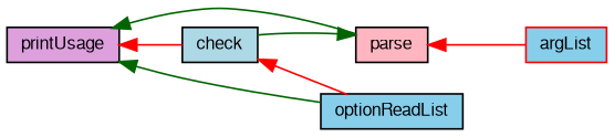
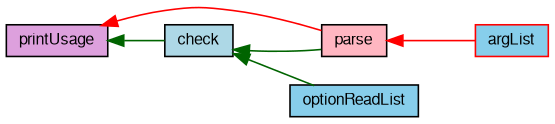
  digraph {
    rankdir=LR
    node [color=black fillcolor=skyblue fontname=FreeSans fontsize=10 shape=record style=filled]
    edge [color=darkgreen dir=back fontname=FreeSans fontsize=10 labelfontname=FreeSans labelfontsize=10 style=solid]
    n1 [fillcolor=plum fontcolor=black height=0.2 label=printUsage width=0.4]
    n2 [fillcolor=lightblue height=0.2 label=check width=0.4]
    n3 [fillcolor=lightpink height=0.2 label=parse width=0.4]
    n4 [height=0.2 label=optionReadList width=0.4]
    n5 [color=red height=0.2 label=argList width=0.4]
-   n1 -> n2 [color=red]
-   n1 -> n3
-   n1 -> n4
-   n3 -> n2
-   n2 -> n4 [color=red]
+   n1 -> n2
+   n1 -> n3 [color=red]
+   n2 -> n3
+   n2 -> n4
    n3 -> n5 [color=red]
  }
